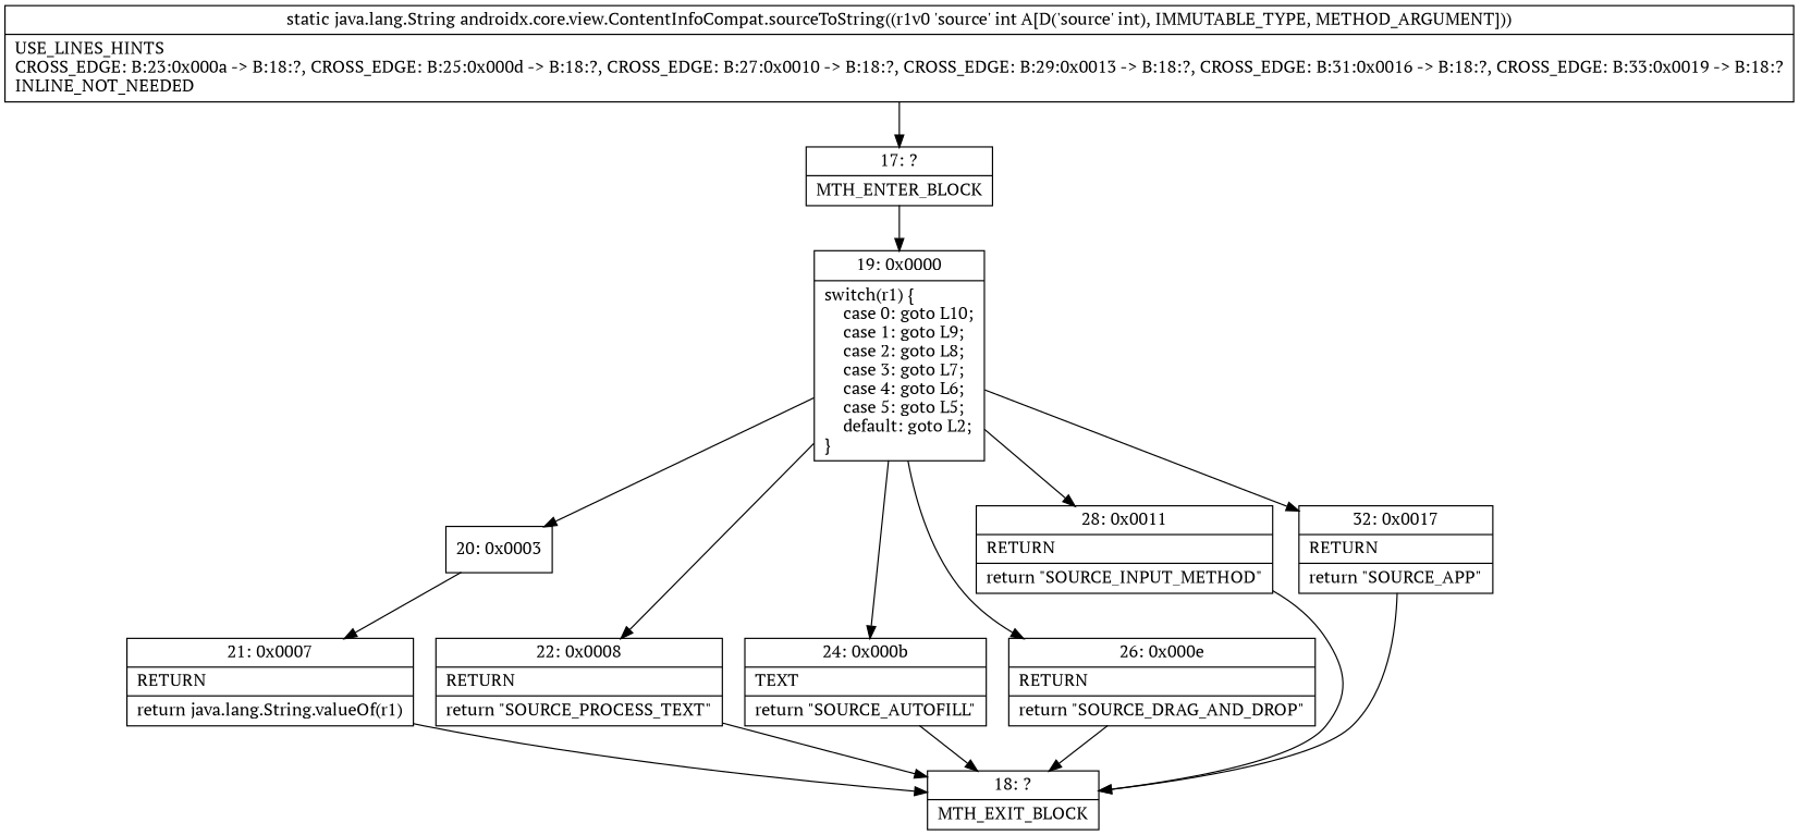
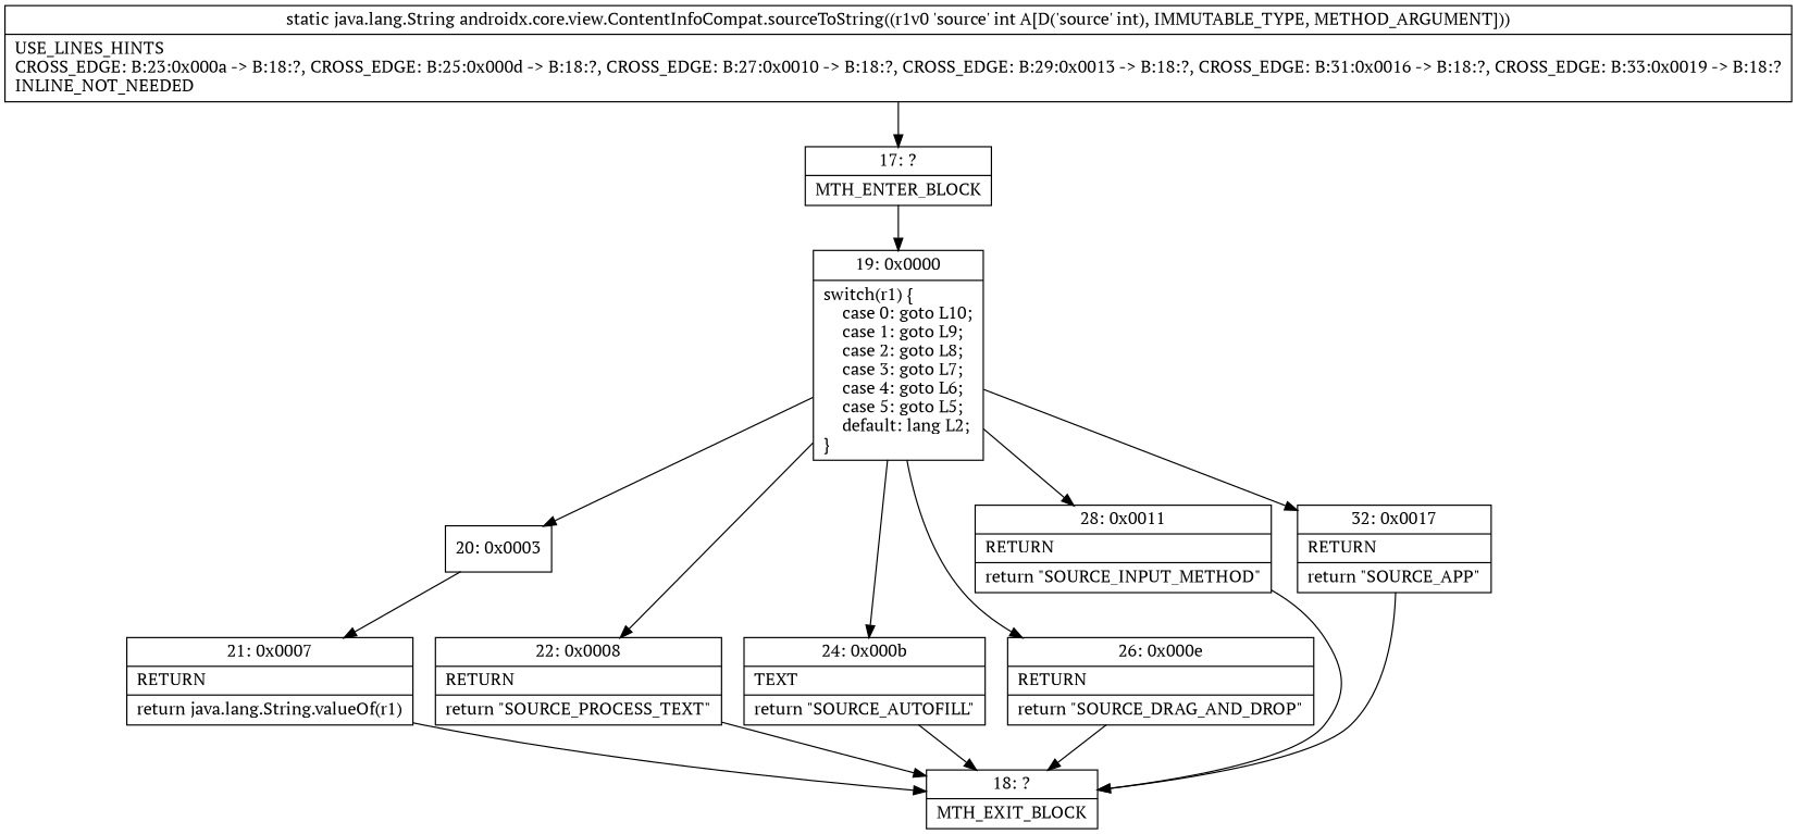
  digraph {
    fontname="PT Serif"
    node [fontname="PT Serif" shape=record]
    edge [fontname="PT Serif"]
    n1 [label="{17\:\ ?|MTH_ENTER_BLOCK\l}"]
-   n2 [label="{19\:\ 0x0000|switch(r1) \{\l    case 0: goto L10;\l    case 1: goto L9;\l    case 2: goto L8;\l    case 3: goto L7;\l    case 4: goto L6;\l    case 5: goto L5;\l    default: goto L2;\l\}\l}"]
+   n2 [label="{19\:\ 0x0000|switch(r1) \{\l    case 0: goto L10;\l    case 1: goto L9;\l    case 2: goto L8;\l    case 3: goto L7;\l    case 4: goto L6;\l    case 5: goto L5;\l    default: lang L2;\l\}\l}"]
    n3 [label="{20\:\ 0x0003}"]
    n4 [label="{22\:\ 0x0008|RETURN\l|return \"SOURCE_PROCESS_TEXT\"\l}"]
    n5 [label="{24\:\ 0x000b|TEXT\l|return \"SOURCE_AUTOFILL\"\l}"]
    n6 [label="{26\:\ 0x000e|RETURN\l|return \"SOURCE_DRAG_AND_DROP\"\l}"]
    n7 [label="{28\:\ 0x0011|RETURN\l|return \"SOURCE_INPUT_METHOD\"\l}"]
    n8 [label="{32\:\ 0x0017|RETURN\l|return \"SOURCE_APP\"\l}"]
    n9 [label="{21\:\ 0x0007|RETURN\l|return java.lang.String.valueOf(r1)\l}"]
    n10 [label="{18\:\ ?|MTH_EXIT_BLOCK\l}"]
    n11 [label="{static java.lang.String androidx.core.view.ContentInfoCompat.sourceToString((r1v0 'source' int A[D('source' int), IMMUTABLE_TYPE, METHOD_ARGUMENT]))  | USE_LINES_HINTS\lCROSS_EDGE: B:23:0x000a \-\> B:18:?, CROSS_EDGE: B:25:0x000d \-\> B:18:?, CROSS_EDGE: B:27:0x0010 \-\> B:18:?, CROSS_EDGE: B:29:0x0013 \-\> B:18:?, CROSS_EDGE: B:31:0x0016 \-\> B:18:?, CROSS_EDGE: B:33:0x0019 \-\> B:18:?\lINLINE_NOT_NEEDED\l}"]
    n1 -> n2
    n2 -> n3
    n2 -> n4
    n2 -> n5
    n2 -> n6
    n2 -> n7
    n2 -> n8
    n3 -> n9
    n4 -> n10
    n5 -> n10
    n6 -> n10
    n7 -> n10
    n8 -> n10
    n9 -> n10
    n11 -> n1
  }
